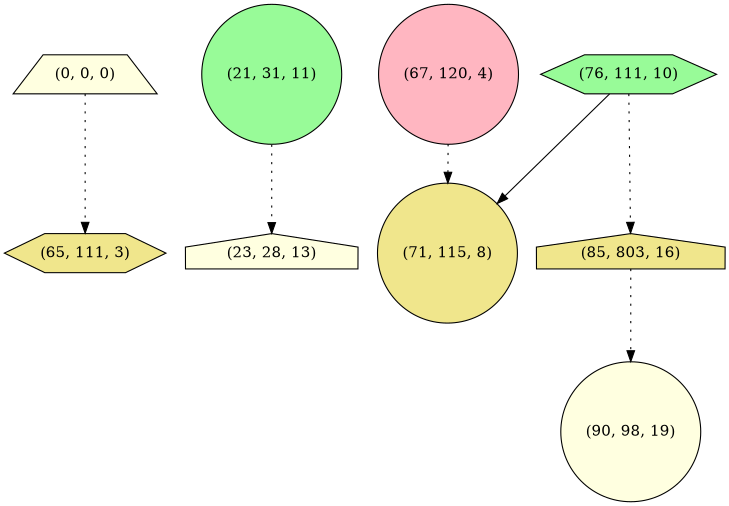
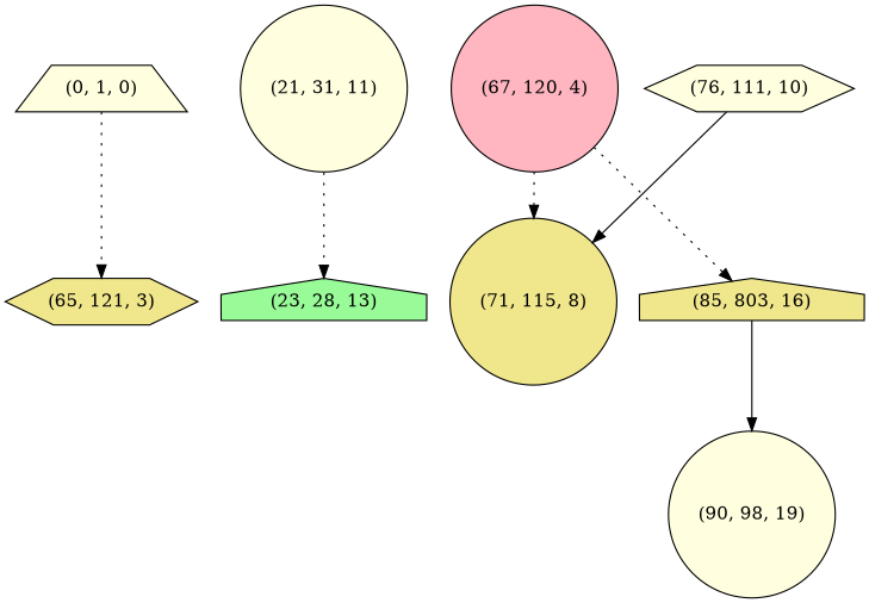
  digraph {
    fontname="DejaVu Serif"
    node [fillcolor=khaki fontname="DejaVu Serif" shape=circle style=filled]
    edge [fontname="DejaVu Serif" style=dotted]
-   "(0, 0, 0)" [fillcolor=lightyellow shape=trapezium]
-   "(65, 121, 3)" [shape=hexagon label="(65, 111, 3)"]
-   "(21, 31, 11)" [fillcolor=palegreen]
-   "(23, 28, 13)" [fillcolor=lightyellow shape=house]
+   "(0, 0, 0)" [fillcolor=lightyellow shape=trapezium label="(0, 1, 0)"]
+   "(65, 121, 3)" [shape=hexagon]
+   "(21, 31, 11)" [fillcolor=lightyellow]
+   "(23, 28, 13)" [fillcolor=palegreen shape=house]
    "(67, 120, 4)" [fillcolor=lightpink]
    "(71, 115, 8)"
-   "(76, 111, 10)" [fillcolor=palegreen shape=hexagon]
+   "(76, 111, 10)" [fillcolor=lightyellow shape=hexagon]
    n8 [label="(85, 803, 16)" shape=house]
    "(90, 98, 19)" [fillcolor=lightyellow]
    "(0, 0, 0)" -> "(65, 121, 3)"
    "(21, 31, 11)" -> "(23, 28, 13)"
    "(67, 120, 4)" -> "(71, 115, 8)"
    "(76, 111, 10)" -> "(71, 115, 8)" [style=solid]
-   "(76, 111, 10)" -> n8
-   n8 -> "(90, 98, 19)"
+   "(67, 120, 4)" -> n8
+   n8 -> "(90, 98, 19)" [style=solid]
  }
